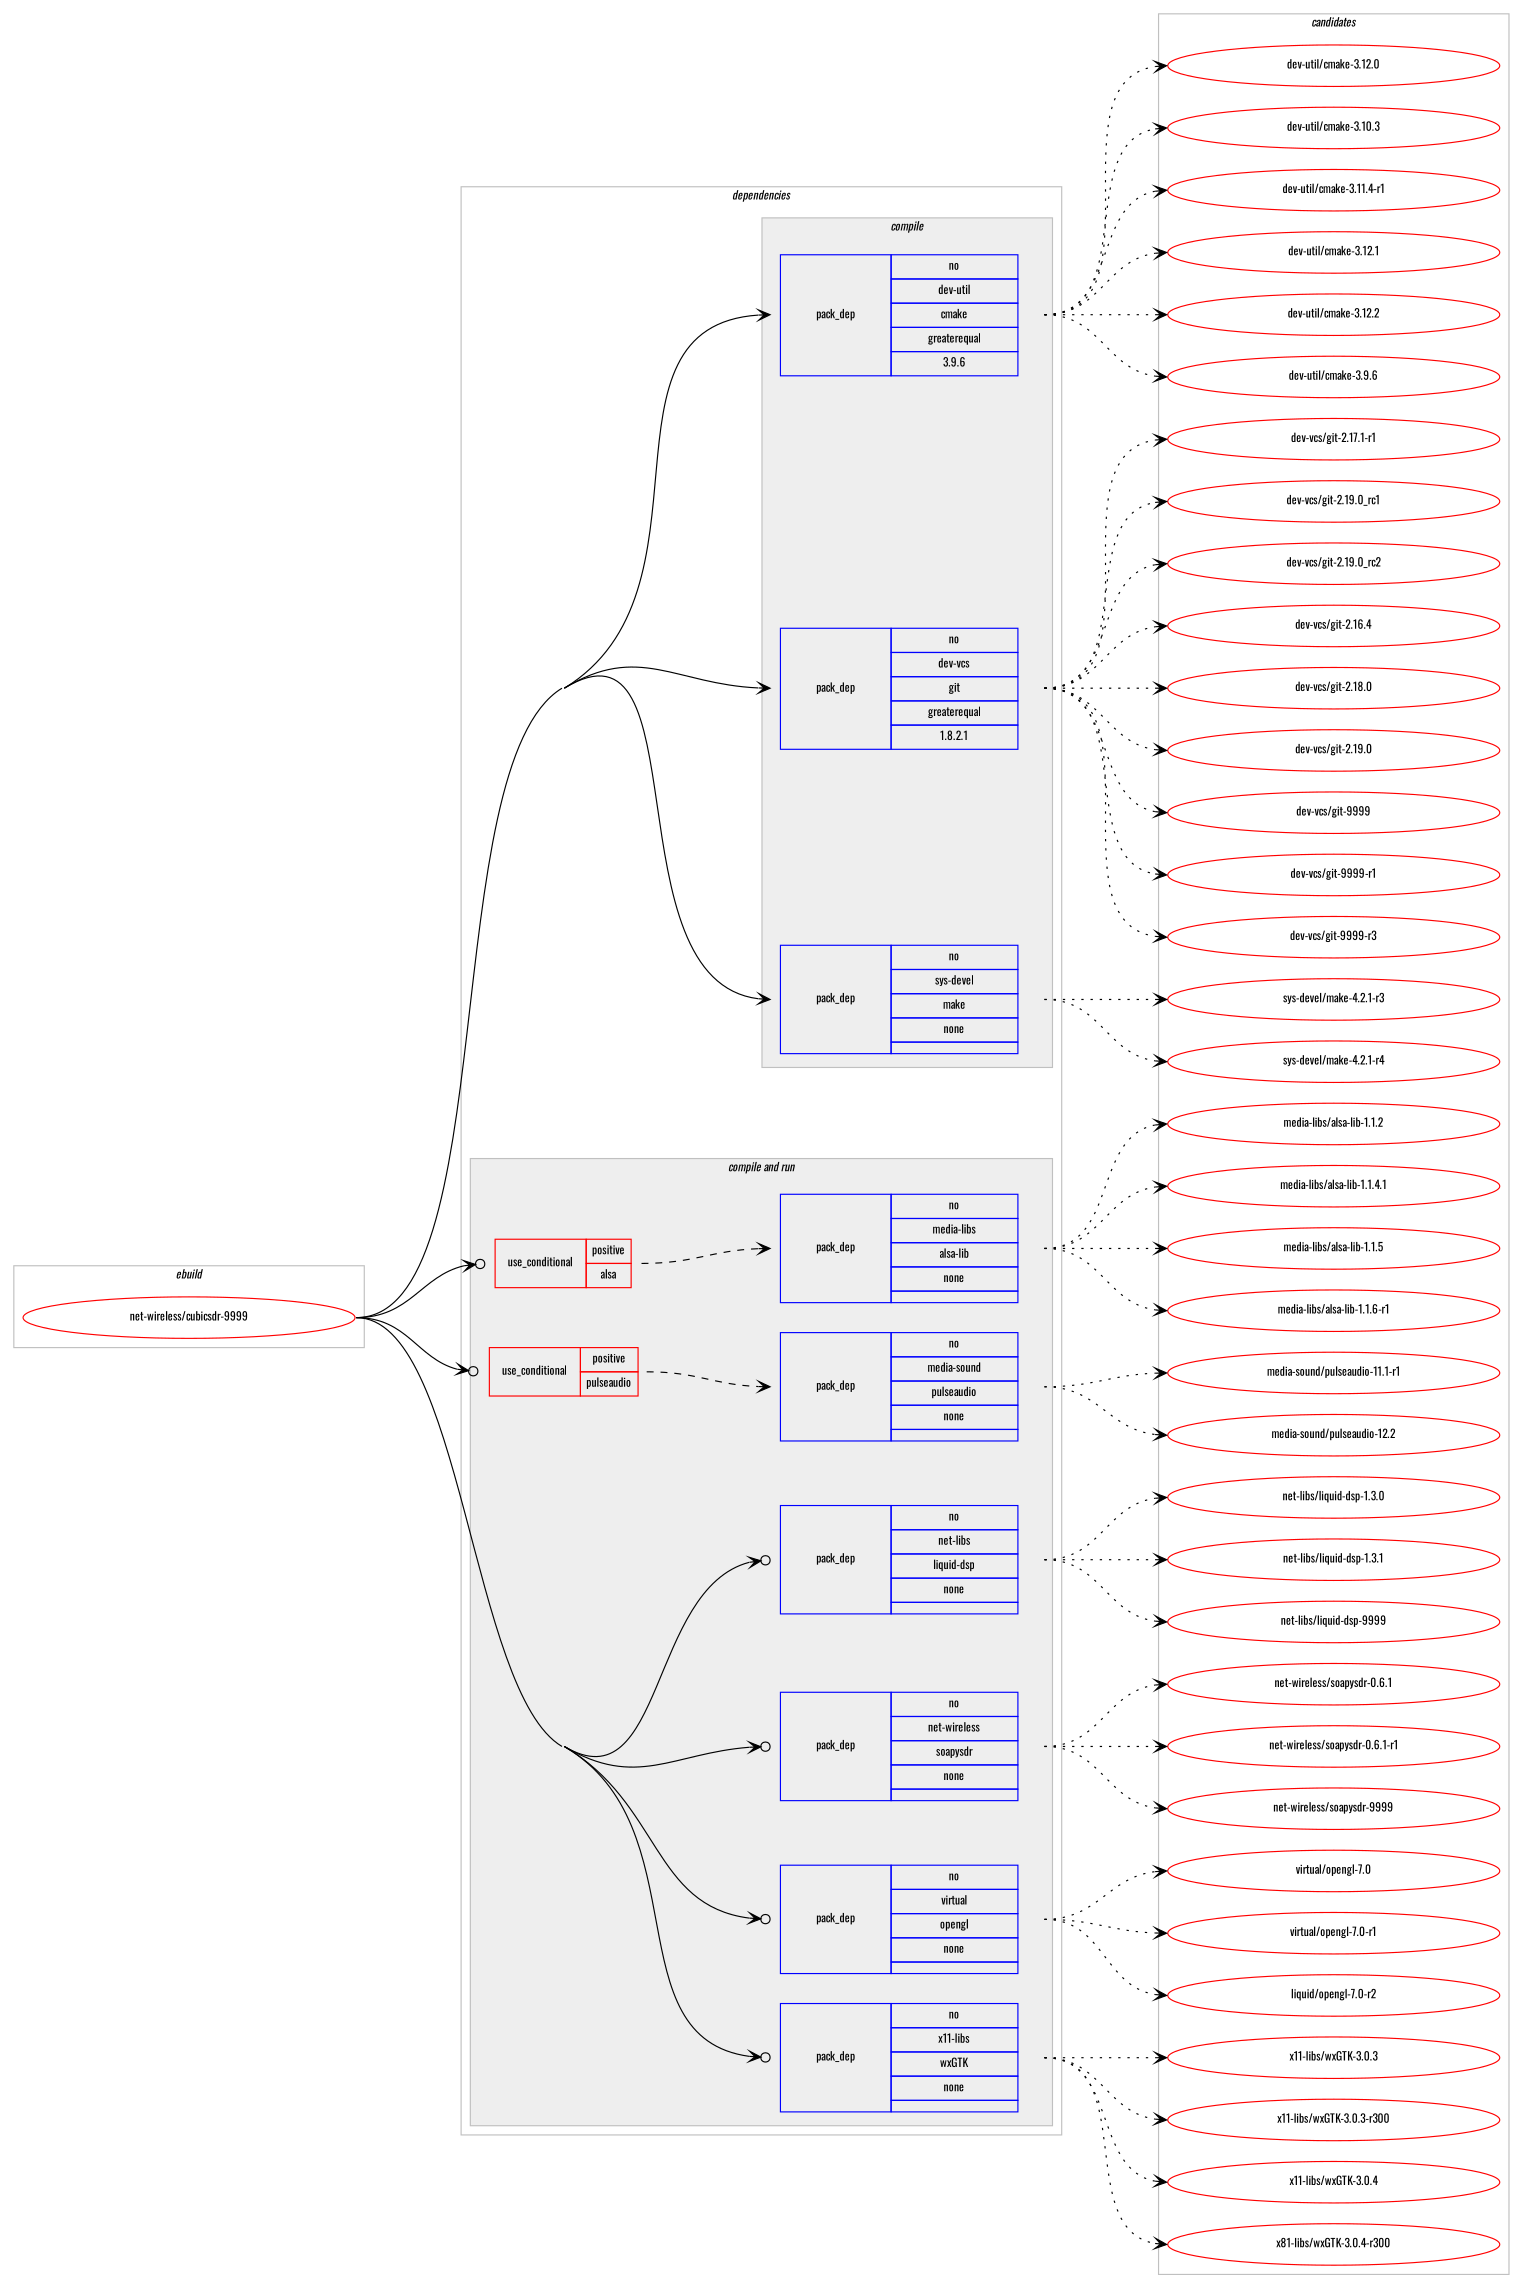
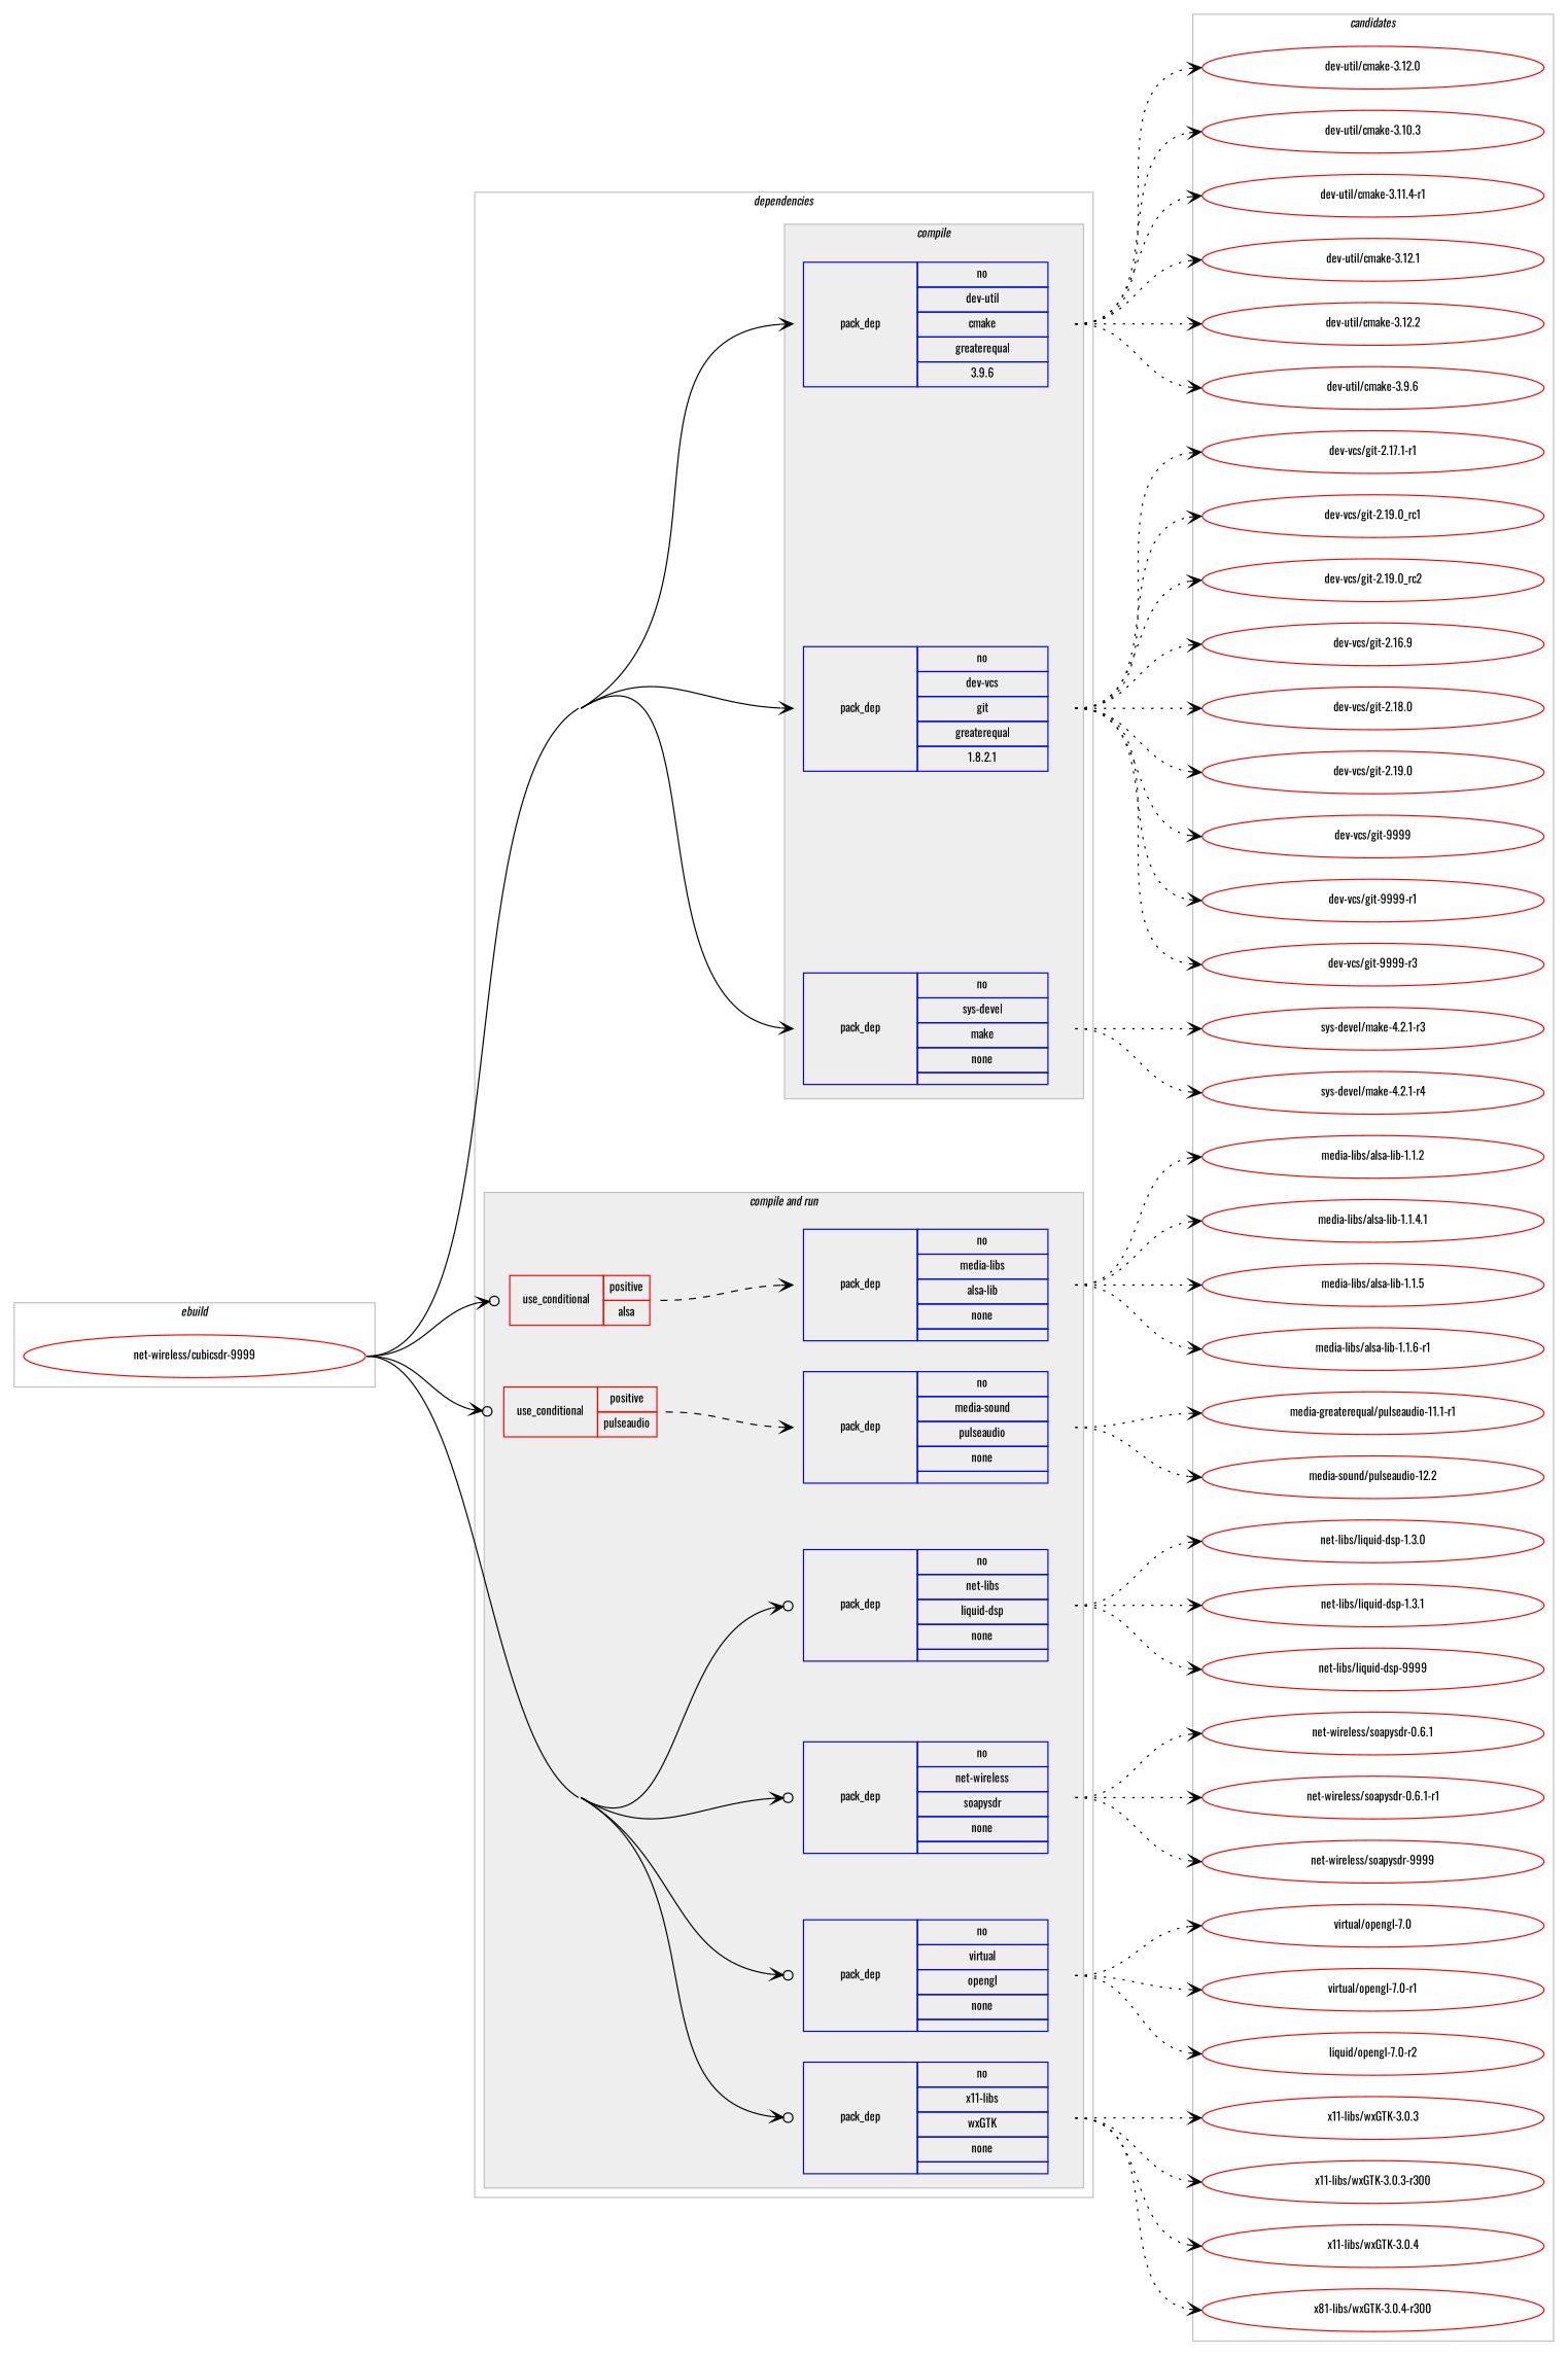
  digraph {
    compound=true
    concentrate=true
    fontname=Oswald
    fontsize=10
    newrank=true
    rankdir=LR
    ranksep=1.5
    node [color=red fontname=Oswald fontsize=10]
    edge [arrowhead=vee fontname=Oswald headport=w style=dotted tailport=e weight=100]
    n1 [label="net-wireless/cubicsdr-9999" width=4]
    n2 [color=blue label=<<TABLE BORDER="0" CELLBORDER="1" CELLSPACING="0" CELLPADDING="4" WIDTH="220"><TR><TD ROWSPAN="6" CELLPADDING="30">pack_dep</TD></TR><TR><TD WIDTH="110">no</TD></TR><TR><TD>dev-util</TD></TR><TR><TD>cmake</TD></TR><TR><TD>greaterequal</TD></TR><TR><TD>3.9.6</TD></TR></TABLE>> shape=none]
    n3 [color=blue label=<<TABLE BORDER="0" CELLBORDER="1" CELLSPACING="0" CELLPADDING="4" WIDTH="220"><TR><TD ROWSPAN="6" CELLPADDING="30">pack_dep</TD></TR><TR><TD WIDTH="110">no</TD></TR><TR><TD>dev-vcs</TD></TR><TR><TD>git</TD></TR><TR><TD>greaterequal</TD></TR><TR><TD>1.8.2.1</TD></TR></TABLE>> shape=none]
    n4 [color=blue label=<<TABLE BORDER="0" CELLBORDER="1" CELLSPACING="0" CELLPADDING="4" WIDTH="220"><TR><TD ROWSPAN="6" CELLPADDING="30">pack_dep</TD></TR><TR><TD WIDTH="110">no</TD></TR><TR><TD>sys-devel</TD></TR><TR><TD>make</TD></TR><TR><TD>none</TD></TR><TR><TD></TD></TR></TABLE>> shape=none]
    n5 [color=blue label=<<TABLE BORDER="0" CELLBORDER="1" CELLSPACING="0" CELLPADDING="4" WIDTH="220"><TR><TD ROWSPAN="6" CELLPADDING="30">pack_dep</TD></TR><TR><TD WIDTH="110">no</TD></TR><TR><TD>media-libs</TD></TR><TR><TD>alsa-lib</TD></TR><TR><TD>none</TD></TR><TR><TD></TD></TR></TABLE>> shape=none]
    n6 [label=<<TABLE BORDER="0" CELLBORDER="1" CELLSPACING="0" CELLPADDING="4"><TR><TD ROWSPAN="3" CELLPADDING="10">use_conditional</TD></TR><TR><TD>positive</TD></TR><TR><TD>alsa</TD></TR></TABLE>> shape=none]
    n7 [color=blue label=<<TABLE BORDER="0" CELLBORDER="1" CELLSPACING="0" CELLPADDING="4" WIDTH="220"><TR><TD ROWSPAN="6" CELLPADDING="30">pack_dep</TD></TR><TR><TD WIDTH="110">no</TD></TR><TR><TD>media-sound</TD></TR><TR><TD>pulseaudio</TD></TR><TR><TD>none</TD></TR><TR><TD></TD></TR></TABLE>> shape=none]
    n8 [label=<<TABLE BORDER="0" CELLBORDER="1" CELLSPACING="0" CELLPADDING="4"><TR><TD ROWSPAN="3" CELLPADDING="10">use_conditional</TD></TR><TR><TD>positive</TD></TR><TR><TD>pulseaudio</TD></TR></TABLE>> shape=none]
    n9 [color=blue label=<<TABLE BORDER="0" CELLBORDER="1" CELLSPACING="0" CELLPADDING="4" WIDTH="220"><TR><TD ROWSPAN="6" CELLPADDING="30">pack_dep</TD></TR><TR><TD WIDTH="110">no</TD></TR><TR><TD>net-libs</TD></TR><TR><TD>liquid-dsp</TD></TR><TR><TD>none</TD></TR><TR><TD></TD></TR></TABLE>> shape=none]
    n10 [color=blue label=<<TABLE BORDER="0" CELLBORDER="1" CELLSPACING="0" CELLPADDING="4" WIDTH="220"><TR><TD ROWSPAN="6" CELLPADDING="30">pack_dep</TD></TR><TR><TD WIDTH="110">no</TD></TR><TR><TD>net-wireless</TD></TR><TR><TD>soapysdr</TD></TR><TR><TD>none</TD></TR><TR><TD></TD></TR></TABLE>> shape=none]
    n11 [color=blue label=<<TABLE BORDER="0" CELLBORDER="1" CELLSPACING="0" CELLPADDING="4" WIDTH="220"><TR><TD ROWSPAN="6" CELLPADDING="30">pack_dep</TD></TR><TR><TD WIDTH="110">no</TD></TR><TR><TD>virtual</TD></TR><TR><TD>opengl</TD></TR><TR><TD>none</TD></TR><TR><TD></TD></TR></TABLE>> shape=none]
    n12 [color=blue label=<<TABLE BORDER="0" CELLBORDER="1" CELLSPACING="0" CELLPADDING="4" WIDTH="220"><TR><TD ROWSPAN="6" CELLPADDING="30">pack_dep</TD></TR><TR><TD WIDTH="110">no</TD></TR><TR><TD>x11-libs</TD></TR><TR><TD>wxGTK</TD></TR><TR><TD>none</TD></TR><TR><TD></TD></TR></TABLE>> shape=none]
    n13 [label="dev-util/cmake-3.12.0" width=4]
    n14 [label="dev-util/cmake-3.10.3" width=4]
    n15 [label="dev-util/cmake-3.11.4-r1" width=4]
    n16 [label="dev-util/cmake-3.12.1" width=4]
    n17 [label="dev-util/cmake-3.12.2" width=4]
    n18 [label="dev-util/cmake-3.9.6" width=4]
    n19 [label="dev-vcs/git-2.17.1-r1" width=4]
    n20 [label="dev-vcs/git-2.19.0_rc1" width=4]
    n21 [label="dev-vcs/git-2.19.0_rc2" width=4]
-   n22 [label="dev-vcs/git-2.16.4" width=4]
+   n22 [label="dev-vcs/git-2.16.9" width=4]
    n23 [label="dev-vcs/git-2.18.0" width=4]
    n24 [label="dev-vcs/git-2.19.0" width=4]
    n25 [label="dev-vcs/git-9999" width=4]
    n26 [label="dev-vcs/git-9999-r1" width=4]
    n27 [label="dev-vcs/git-9999-r3" width=4]
    n28 [label="sys-devel/make-4.2.1-r3" width=4]
    n29 [label="sys-devel/make-4.2.1-r4" width=4]
    n30 [label="media-libs/alsa-lib-1.1.2" width=4]
    n31 [label="media-libs/alsa-lib-1.1.4.1" width=4]
    n32 [label="media-libs/alsa-lib-1.1.5" width=4]
    n33 [label="media-libs/alsa-lib-1.1.6-r1" width=4]
-   n34 [label="media-sound/pulseaudio-11.1-r1" width=4]
+   n34 [label="media-greaterequal/pulseaudio-11.1-r1" width=4]
    n35 [label="media-sound/pulseaudio-12.2" width=4]
    n36 [label="net-libs/liquid-dsp-1.3.0" width=4]
    n37 [label="net-libs/liquid-dsp-1.3.1" width=4]
    n38 [label="net-libs/liquid-dsp-9999" width=4]
    n39 [label="net-wireless/soapysdr-0.6.1" width=4]
    n40 [label="net-wireless/soapysdr-0.6.1-r1" width=4]
    n41 [label="net-wireless/soapysdr-9999" width=4]
    n42 [label="virtual/opengl-7.0" width=4]
    n43 [label="virtual/opengl-7.0-r1" width=4]
    n44 [label="liquid/opengl-7.0-r2" width=4]
    n45 [label="x11-libs/wxGTK-3.0.3" width=4]
    n46 [label="x11-libs/wxGTK-3.0.3-r300" width=4]
    n47 [label="x11-libs/wxGTK-3.0.4" width=4]
    n48 [label="x81-libs/wxGTK-3.0.4-r300" width=4]
    subgraph cluster_1 {
      color=gray
      label=<<i>ebuild</i>>
      rank=same
      n1
    }
    subgraph cluster_2 {
      color=gray
      label=<<i>dependencies</i>>
      subgraph cluster_3 {
        color=gray
        fillcolor="#eeeeee"
        label=<<i>compile</i>>
        style=filled
        subgraph sub_4 {
          color=gray
          fillcolor="#eeeeee"
          label=<<i>compile</i>>
          style=filled
          n2
        }
        subgraph sub_5 {
          color=gray
          fillcolor="#eeeeee"
          label=<<i>compile</i>>
          style=filled
          n3
        }
        subgraph sub_6 {
          color=gray
          fillcolor="#eeeeee"
          label=<<i>compile</i>>
          style=filled
          n4
        }
      }
      subgraph cluster_7 {
        color=gray
        fillcolor="#eeeeee"
        label=<<i>compile and run</i>>
        style=filled
        subgraph sub_8 {
          color=gray
          fillcolor="#eeeeee"
          label=<<i>compile and run</i>>
          style=filled
          n6
          subgraph sub_9 {
            color=gray
            fillcolor="#eeeeee"
            label=<<i>compile and run</i>>
            style=filled
            n5
          }
        }
        subgraph sub_10 {
          color=gray
          fillcolor="#eeeeee"
          label=<<i>compile and run</i>>
          style=filled
          n8
          subgraph sub_11 {
            color=gray
            fillcolor="#eeeeee"
            label=<<i>compile and run</i>>
            style=filled
            n7
          }
        }
        subgraph sub_12 {
          color=gray
          fillcolor="#eeeeee"
          label=<<i>compile and run</i>>
          style=filled
          n9
        }
        subgraph sub_13 {
          color=gray
          fillcolor="#eeeeee"
          label=<<i>compile and run</i>>
          style=filled
          n10
        }
        subgraph sub_14 {
          color=gray
          fillcolor="#eeeeee"
          label=<<i>compile and run</i>>
          style=filled
          n11
        }
        subgraph sub_15 {
          color=gray
          fillcolor="#eeeeee"
          label=<<i>compile and run</i>>
          style=filled
          n12
        }
      }
      subgraph cluster_16 {
        color=gray
        fillcolor="#eeeeee"
        label=<<i>run</i>>
        style=filled
      }
    }
    subgraph cluster_17 {
      color=gray
      label=<<i>candidates</i>>
      rank=same
      subgraph sub_18 {
        color=black
        label=<<i>candidates</i>>
        nodesep=1
        rank=same
        n13
        n14
        n15
        n16
        n17
        n18
      }
      subgraph sub_19 {
        color=black
        label=<<i>candidates</i>>
        nodesep=1
        rank=same
        n19
        n20
        n21
        n22
        n23
        n24
        n25
        n26
        n27
      }
      subgraph sub_20 {
        color=black
        label=<<i>candidates</i>>
        nodesep=1
        rank=same
        n28
        n29
      }
      subgraph sub_21 {
        color=black
        label=<<i>candidates</i>>
        nodesep=1
        rank=same
        n30
        n31
        n32
        n33
      }
      subgraph sub_22 {
        color=black
        label=<<i>candidates</i>>
        nodesep=1
        rank=same
        n34
        n35
      }
      subgraph sub_23 {
        color=black
        label=<<i>candidates</i>>
        nodesep=1
        rank=same
        n36
        n37
        n38
      }
      subgraph sub_24 {
        color=black
        label=<<i>candidates</i>>
        nodesep=1
        rank=same
        n39
        n40
        n41
      }
      subgraph sub_25 {
        color=black
        label=<<i>candidates</i>>
        nodesep=1
        rank=same
        n42
        n43
        n44
      }
      subgraph sub_26 {
        color=black
        label=<<i>candidates</i>>
        nodesep=1
        rank=same
        n45
        n46
        n47
        n48
      }
    }
    n1 -> n2 [style=solid weight=20]
    n1 -> n3 [style=solid weight=20]
    n1 -> n4 [style=solid weight=20]
    n1 -> n6 [arrowhead=odotvee style=solid weight=20]
    n1 -> n8 [arrowhead=odotvee style=solid weight=20]
    n1 -> n9 [arrowhead=odotvee style=solid weight=20]
    n1 -> n10 [arrowhead=odotvee style=solid weight=20]
    n1 -> n11 [arrowhead=odotvee style=solid weight=20]
    n1 -> n12 [arrowhead=odotvee style=solid weight=20]
    n2 -> n13
    n2 -> n14
    n2 -> n15
    n2 -> n16
    n2 -> n17
    n2 -> n18
    n3 -> n19
    n3 -> n20
    n3 -> n21
    n3 -> n22
    n3 -> n23
    n3 -> n24
    n3 -> n25
    n3 -> n26
    n3 -> n27
    n4 -> n28
    n4 -> n29
    n5 -> n30
    n5 -> n31
    n5 -> n32
    n5 -> n33
    n6 -> n5 [style=dashed weight=20]
    n7 -> n34
    n7 -> n35
    n8 -> n7 [style=dashed weight=20]
    n9 -> n36
    n9 -> n37
    n9 -> n38
    n10 -> n39
    n10 -> n40
    n10 -> n41
    n11 -> n42
    n11 -> n43
    n11 -> n44
    n12 -> n45
    n12 -> n46
    n12 -> n47
    n12 -> n48
  }
